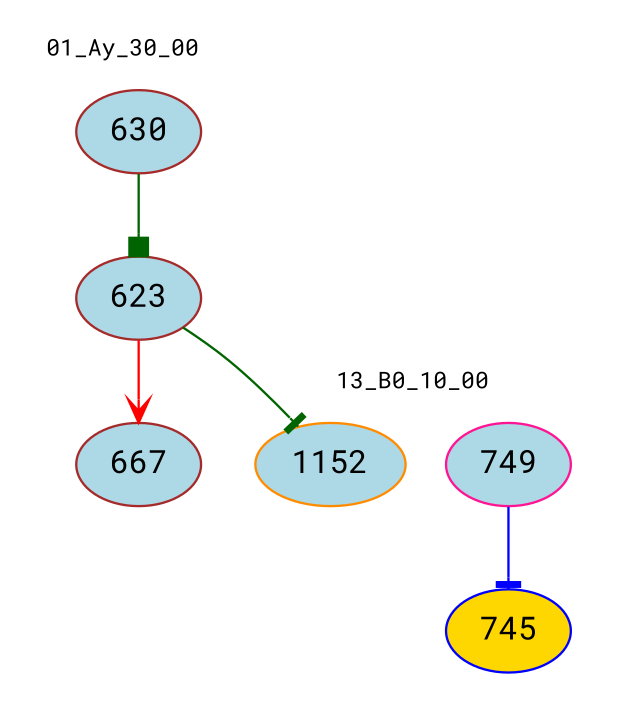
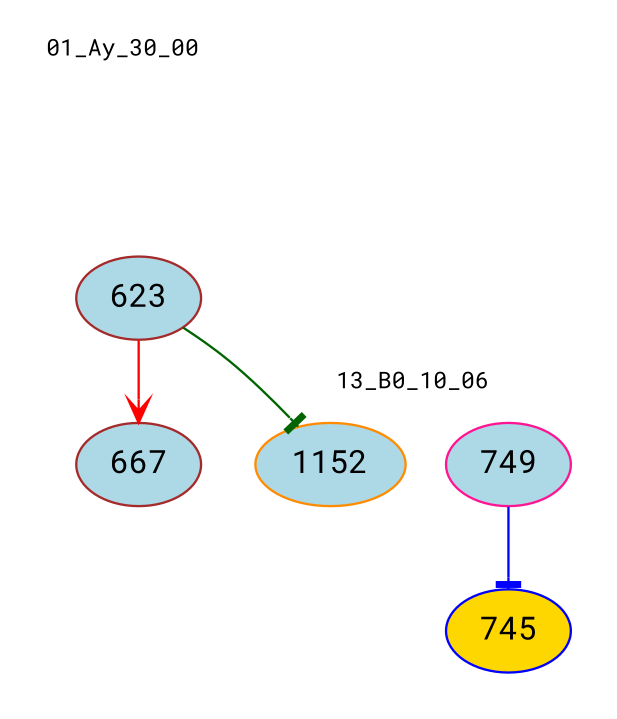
  digraph {
    fontname="Roboto Mono"
    node [color=brown fillcolor=lightblue fontname="Roboto Mono" style=filled]
    edge [arrowhead=tee color=darkgreen fontname="Roboto Mono"]
-   n1 [label=630]
    n2 [label=623]
    n3 [label=667]
    n4 [color=deeppink label=749]
    n5 [color=blue fillcolor=gold label=745]
    n6 [color=darkorange label=1152]
    subgraph cluster_1 {
      color=white
      fontsize=10
      label="01_Ay_30_00"
-     n1
      n2
      n3
    }
    subgraph cluster_2 {
      color=white
      fontsize=10
-     label="13_B0_10_00"
+     label="13_B0_10_06"
      n4
      n5
      n6
    }
-   n1 -> n2 [arrowhead=box]
    n2 -> n3 [arrowhead=vee color=red]
    n2 -> n6
    n4 -> n5 [color=blue]
  }
